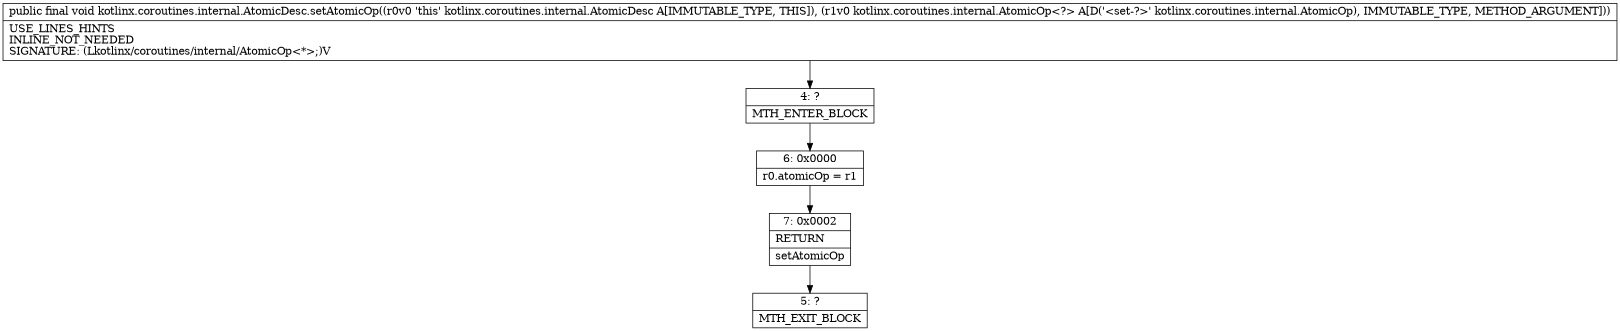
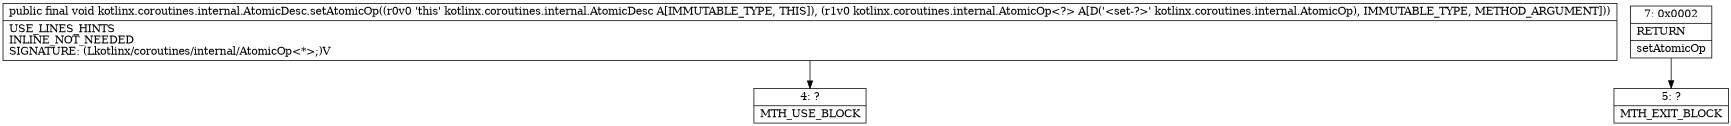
  digraph {
    node [shape=record]
-   n1 [label="{4\:\ ?|MTH_ENTER_BLOCK\l}"]
-   n2 [label="{6\:\ 0x0000|r0.atomicOp = r1\l}"]
+   n1 [label="{4\:\ ?|MTH_USE_BLOCK\l}"]
    n3 [label="{7\:\ 0x0002|RETURN\l|setAtomicOp\l}"]
    n4 [label="{5\:\ ?|MTH_EXIT_BLOCK\l}"]
    n5 [label="{public final void kotlinx.coroutines.internal.AtomicDesc.setAtomicOp((r0v0 'this' kotlinx.coroutines.internal.AtomicDesc A[IMMUTABLE_TYPE, THIS]), (r1v0 kotlinx.coroutines.internal.AtomicOp\<?\> A[D('\<set\-?\>' kotlinx.coroutines.internal.AtomicOp), IMMUTABLE_TYPE, METHOD_ARGUMENT]))  | USE_LINES_HINTS\lINLINE_NOT_NEEDED\lSIGNATURE: (Lkotlinx\/coroutines\/internal\/AtomicOp\<*\>;)V\l}"]
-   n1 -> n2
-   n2 -> n3
    n3 -> n4
    n5 -> n1
  }
